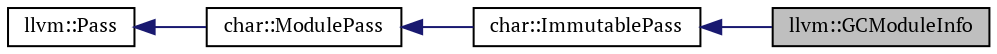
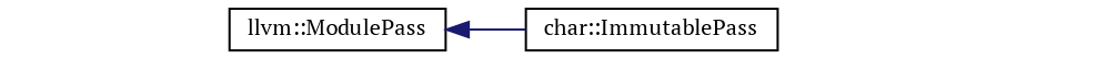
  digraph {
    fontname="PT Serif"
    rankdir=LR
    node [color=black fontname="PT Serif" fontsize=10 shape=box]
    edge [color=midnightblue dir=back fontname="PT Serif" fontsize=10 labelfontname=Helvetica labelfontsize=10 style=solid]
-   n1 [fillcolor=grey75 fontcolor=black height=0.2 label="llvm::GCModuleInfo" style=filled width=0.4]
    n2 [height=0.2 label="char::ImmutablePass" width=0.4]
-   n3 [height=0.2 label="char::ModulePass" width=0.4]
-   n4 [height=0.2 label="llvm::Pass" width=0.4]
-   n2 -> n1
+   n3 [height=0.2 label="llvm::ModulePass" width=0.4]
    n3 -> n2
-   n4 -> n3
  }
